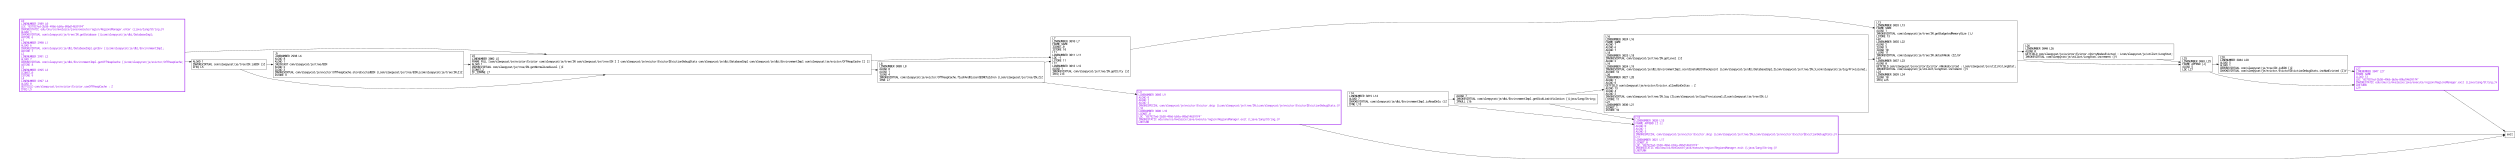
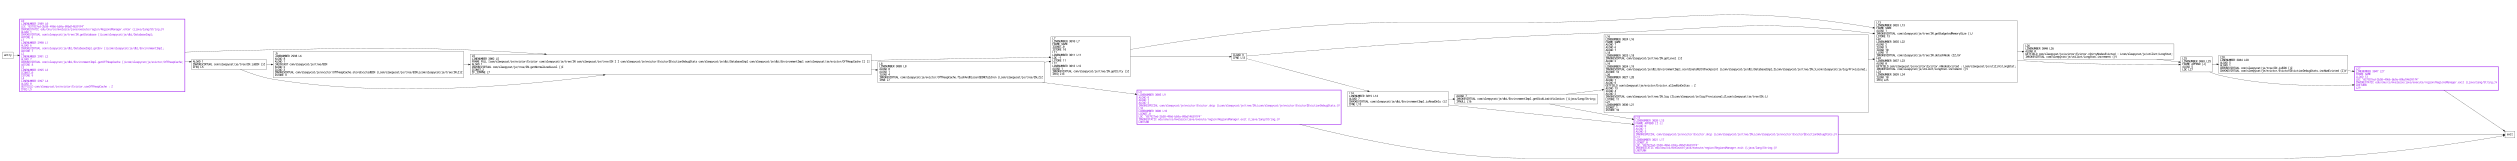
  digraph {
    fontname="Roboto Mono"
    rankdir=LR
    node [fontname="Roboto Mono" shape=record]
    edge [fontname="Roboto Mono"]
    n1 [label="L7\lLINENUMBER 3010 L7\lFRAME SAME\lICONST_0\lISTORE 10\lL11\lLINENUMBER 3011 L11\lLDC -1\lLSTORE 11\lL12\lLINENUMBER 3013 L12\lALOAD 1\lINVOKEVIRTUAL com/sleepycat/je/tree/IN.getDirty ()Z\lIFEQ L13\l"]
    n2 [label="L13\lLINENUMBER 3033 L13\lFRAME SAME\lALOAD 1\lINVOKEVIRTUAL com/sleepycat/je/tree/IN.getBudgetedMemorySize ()J\lLSTORE 13\lL22\lLINENUMBER 3035 L22\lALOAD 2\lILOAD 3\lILOAD 10\lLLOAD 11\lINVOKEVIRTUAL com/sleepycat/je/tree/IN.detachNode (IZJ)V\lL23\lLINENUMBER 3037 L23\lALOAD 0\lGETFIELD com/sleepycat/je/evictor/Evictor.nNodesEvicted : Lcom/sleepycat/je/utilint/LongStat;\lINVOKEVIRTUAL com/sleepycat/je/utilint/LongStat.increment ()V\lL24\lLINENUMBER 3039 L24\lILOAD 10\lIFEQ L25\l"]
+   n3 [label="ILOAD 9\lIFNE L13\l"]
    n4 [label="L26\lLINENUMBER 3040 L26\lALOAD 0\lGETFIELD com/sleepycat/je/evictor/Evictor.nDirtyNodesEvicted : Lcom/sleepycat/je/utilint/LongStat;\lINVOKEVIRTUAL com/sleepycat/je/utilint/LongStat.increment ()V\l"]
    n5 [label="L25\lLINENUMBER 3043 L25\lFRAME APPEND [J]\lALOAD 5\lLDC L27\l"]
    n6 [label="L14\lLINENUMBER 3019 L14\lALOAD 7\lINVOKEVIRTUAL com/sleepycat/je/dbi/EnvironmentImpl.isReadOnly ()Z\lIFNE L15\l"]
    n7 [label="L28\lLINENUMBER 3044 L28\lALOAD 5\lALOAD 1\lINVOKEVIRTUAL com/sleepycat/je/tree/IN.isBIN ()Z\lINVOKEVIRTUAL com/sleepycat/je/evictor/Evictor$EvictionDebugStats.incNumEvicted (Z)V\l"]
    n8 [color=purple fontcolor=purple label="L27\lLINENUMBER 3047 L27\lFRAME SAME\lLLOAD 13\lLDC \"037927ed-2b58-4966-bb9a-09bd146391f4\"\lINVOKESTATIC edu/cmu/cs/mvelezce/java/execute/region/RegionsManager.exit (Ljava/lang/String;)V\lLRETURN\lL29\l" penwidth=3]
    n9 [label="ALOAD 7\lINVOKEVIRTUAL com/sleepycat/je/dbi/EnvironmentImpl.getDiskLimitViolation ()Ljava/lang/String;\lIFNULL L16\l"]
    n10 [color=purple fontcolor=purple label="L15\lLINENUMBER 3020 L15\lFRAME APPEND [I J]\lALOAD 0\lALOAD 1\lALOAD 5\lINVOKESPECIAL com/sleepycat/je/evictor/Evictor.skip (Lcom/sleepycat/je/tree/IN;Lcom/sleepycat/je/evictor/Evictor$EvictionDebugStats;)V\lL17\lLINENUMBER 3021 L17\lLCONST_0\lLDC \"037927ed-2b58-4966-bb9a-09bd146391f4\"\lINVOKESTATIC edu/cmu/cs/mvelezce/java/execute/region/RegionsManager.exit (Ljava/lang/String;)V\lLRETURN\l" penwidth=3]
    n11 [label="L16\lLINENUMBER 3024 L16\lFRAME SAME\lALOAD 7\lALOAD 6\lALOAD 1\lL18\lLINENUMBER 3025 L18\lINVOKEVIRTUAL com/sleepycat/je/tree/IN.getLevel ()I\lALOAD 2\lL19\lLINENUMBER 3024 L19\lINVOKEVIRTUAL com/sleepycat/je/dbi/EnvironmentImpl.coordinateWithCheckpoint (Lcom/sleepycat/je/dbi/DatabaseImpl;ILcom/sleepycat/je/tree/IN;)Lcom/sleepycat/je/log/Provisional;\lASTORE 13\lL20\lLINENUMBER 3027 L20\lALOAD 1\lALOAD 0\lGETFIELD com/sleepycat/je/evictor/Evictor.allowBinDeltas : Z\lALOAD 13\lILOAD 4\lALOAD 2\lINVOKEVIRTUAL com/sleepycat/je/tree/IN.log (ZLcom/sleepycat/je/log/Provisional;ZLcom/sleepycat/je/tree/IN;)J\lLSTORE 11\lL21\lLINENUMBER 3030 L21\lICONST_1\lISTORE 10\l"]
    exit
    n13 [color=purple fontcolor=purple label="L0\lLINENUMBER 2989 L0\lLDC \"037927ed-2b58-4966-bb9a-09bd146391f4\"\lINVOKESTATIC edu/cmu/cs/mvelezce/java/execute/region/RegionsManager.enter (Ljava/lang/String;)V\lALOAD 1\lINVOKEVIRTUAL com/sleepycat/je/tree/IN.getDatabase ()Lcom/sleepycat/je/dbi/DatabaseImpl;\lASTORE 6\lL1\lLINENUMBER 2990 L1\lALOAD 6\lINVOKEVIRTUAL com/sleepycat/je/dbi/DatabaseImpl.getEnv ()Lcom/sleepycat/je/dbi/EnvironmentImpl;\lASTORE 7\lL2\lLINENUMBER 2991 L2\lALOAD 7\lINVOKEVIRTUAL com/sleepycat/je/dbi/EnvironmentImpl.getOffHeapCache ()Lcom/sleepycat/je/evictor/OffHeapCache;\lASTORE 8\lL3\lLINENUMBER 2995 L3\lICONST_0\lISTORE 9\lL4\lLINENUMBER 2997 L4\lALOAD 0\lGETFIELD com/sleepycat/je/evictor/Evictor.useOffHeapCache : Z\lIFEQ L5\l" penwidth=3]
    n14 [label="L5\lLINENUMBER 3002 L5\lFRAME FULL [com/sleepycat/je/evictor/Evictor com/sleepycat/je/tree/IN com/sleepycat/je/tree/IN I I com/sleepycat/je/evictor/Evictor$EvictionDebugStats com/sleepycat/je/dbi/DatabaseImpl com/sleepycat/je/dbi/EnvironmentImpl com/sleepycat/je/evictor/OffHeapCache I] []\lALOAD 1\lINVOKEVIRTUAL com/sleepycat/je/tree/IN.getNormalizedLevel ()I\lICONST_2\lIF_ICMPNE L7\l"]
    n15 [label="ALOAD 1\lINVOKEVIRTUAL com/sleepycat/je/tree/IN.isBIN ()Z\lIFEQ L5\l"]
    n16 [label="L8\lLINENUMBER 3003 L8\lALOAD 8\lALOAD 1\lILOAD 4\lINVOKEVIRTUAL com/sleepycat/je/evictor/OffHeapCache.flushAndDiscardBINChildren (Lcom/sleepycat/je/tree/IN;Z)Z\lIFNE L7\l"]
    n17 [label="L6\lLINENUMBER 2998 L6\lALOAD 8\lALOAD 1\lCHECKCAST com/sleepycat/je/tree/BIN\lALOAD 2\lILOAD 3\lINVOKEVIRTUAL com/sleepycat/je/evictor/OffHeapCache.storeEvictedBIN (Lcom/sleepycat/je/tree/BIN;Lcom/sleepycat/je/tree/IN;I)Z\lISTORE 9\l"]
    n18 [color=purple fontcolor=purple label="L9\lLINENUMBER 3005 L9\lALOAD 0\lALOAD 1\lALOAD 5\lINVOKESPECIAL com/sleepycat/je/evictor/Evictor.skip (Lcom/sleepycat/je/tree/IN;Lcom/sleepycat/je/evictor/Evictor$EvictionDebugStats;)V\lL10\lLINENUMBER 3006 L10\lLCONST_0\lLDC \"037927ed-2b58-4966-bb9a-09bd146391f4\"\lINVOKESTATIC edu/cmu/cs/mvelezce/java/execute/region/RegionsManager.exit (Ljava/lang/String;)V\lLRETURN\l" penwidth=3]
+   entry
    n1 -> n2
+   n1 -> n3
    n2 -> n4
    n2 -> n5
+   n3 -> n2
+   n3 -> n6
    n4 -> n5
    n5 -> n7
    n5 -> n8
    n6 -> n9
    n6 -> n10
    n7 -> n8
    n8 -> exit
    n9 -> n10
    n9 -> n11
    n10 -> exit
    n11 -> n2
    n13 -> n14
    n13 -> n15
    n14 -> n1
    n14 -> n16
    n15 -> n14
    n15 -> n17
    n16 -> n1
    n16 -> n18
    n17 -> n14
    n18 -> exit
+   entry -> n13
  }
